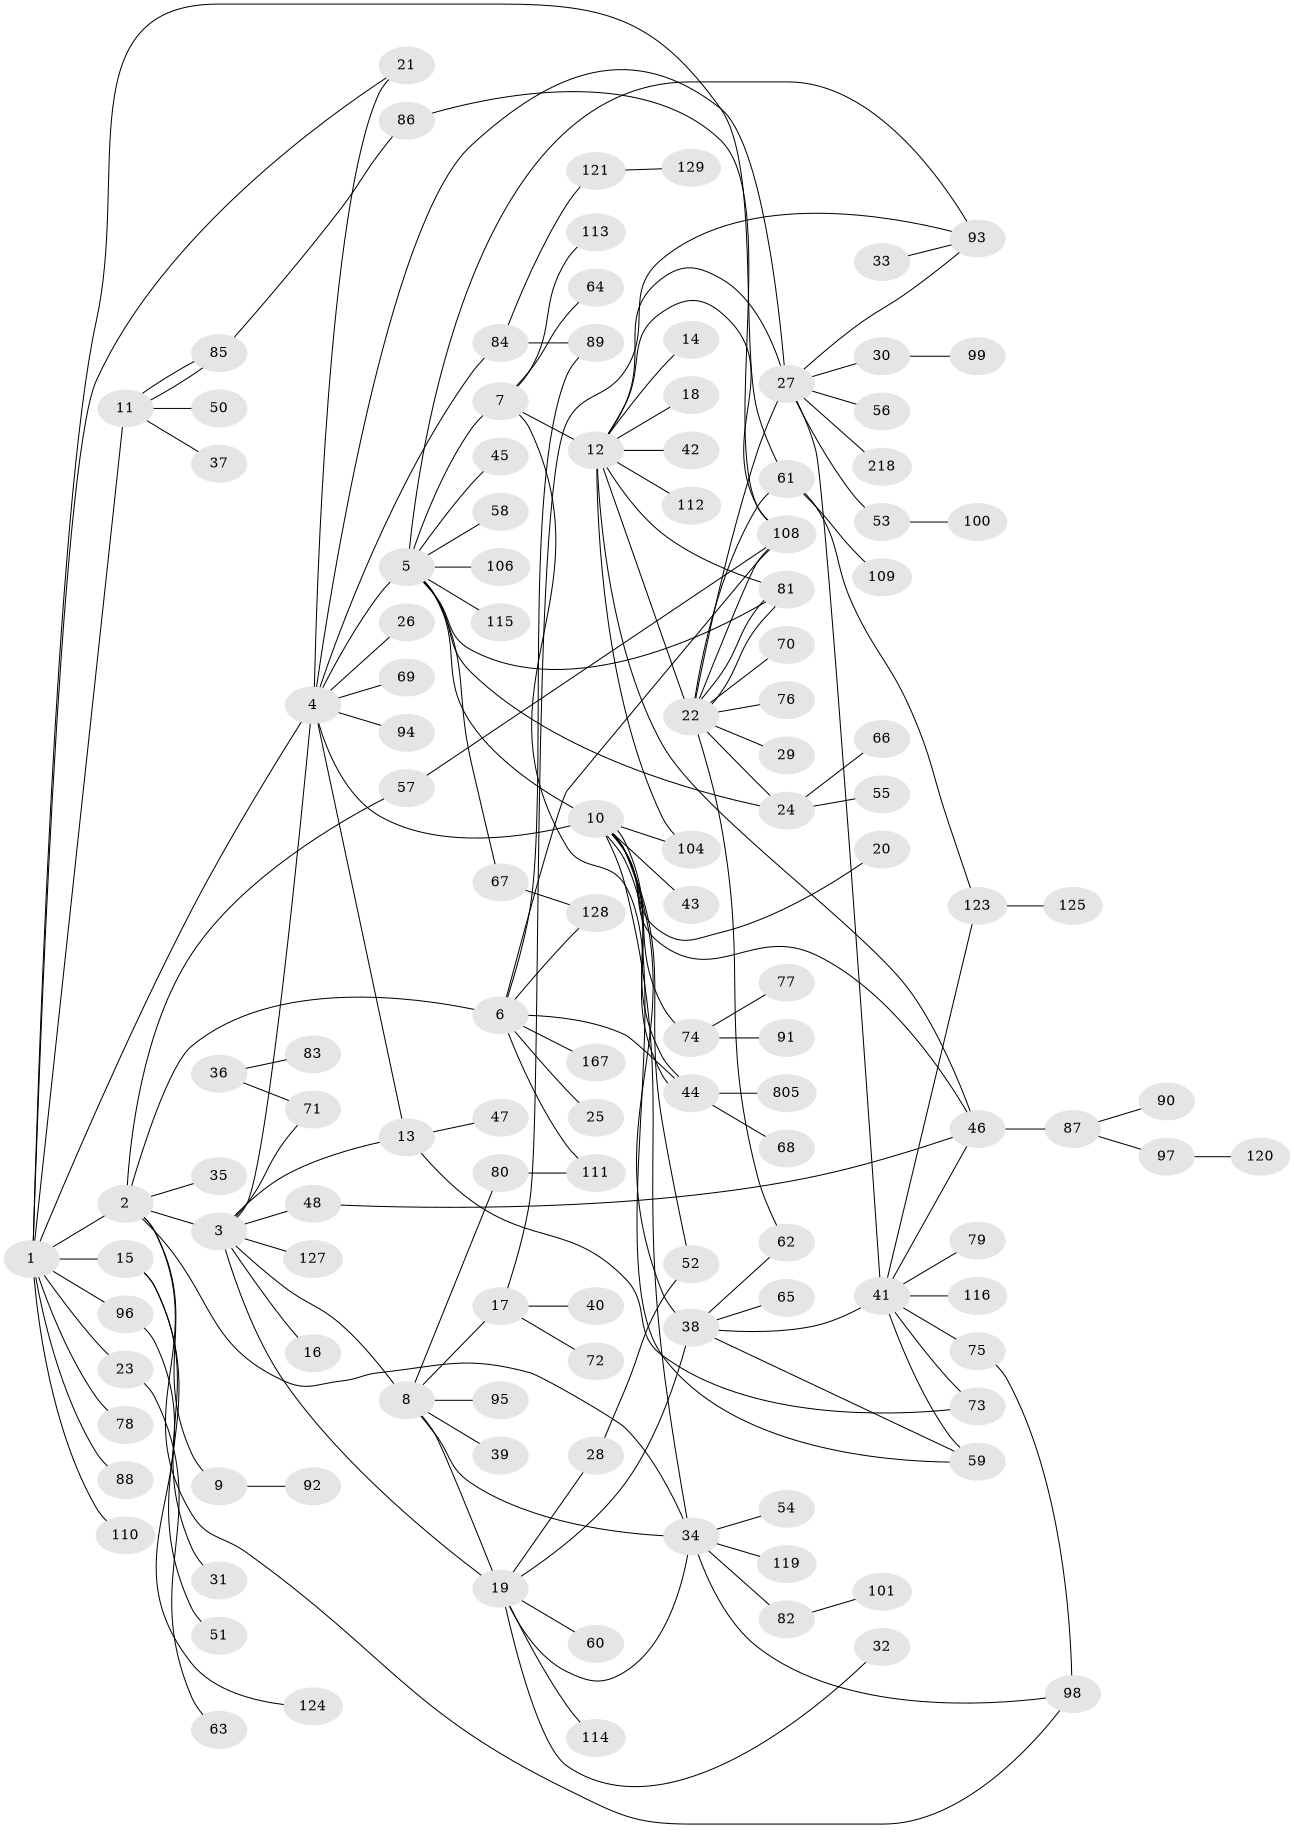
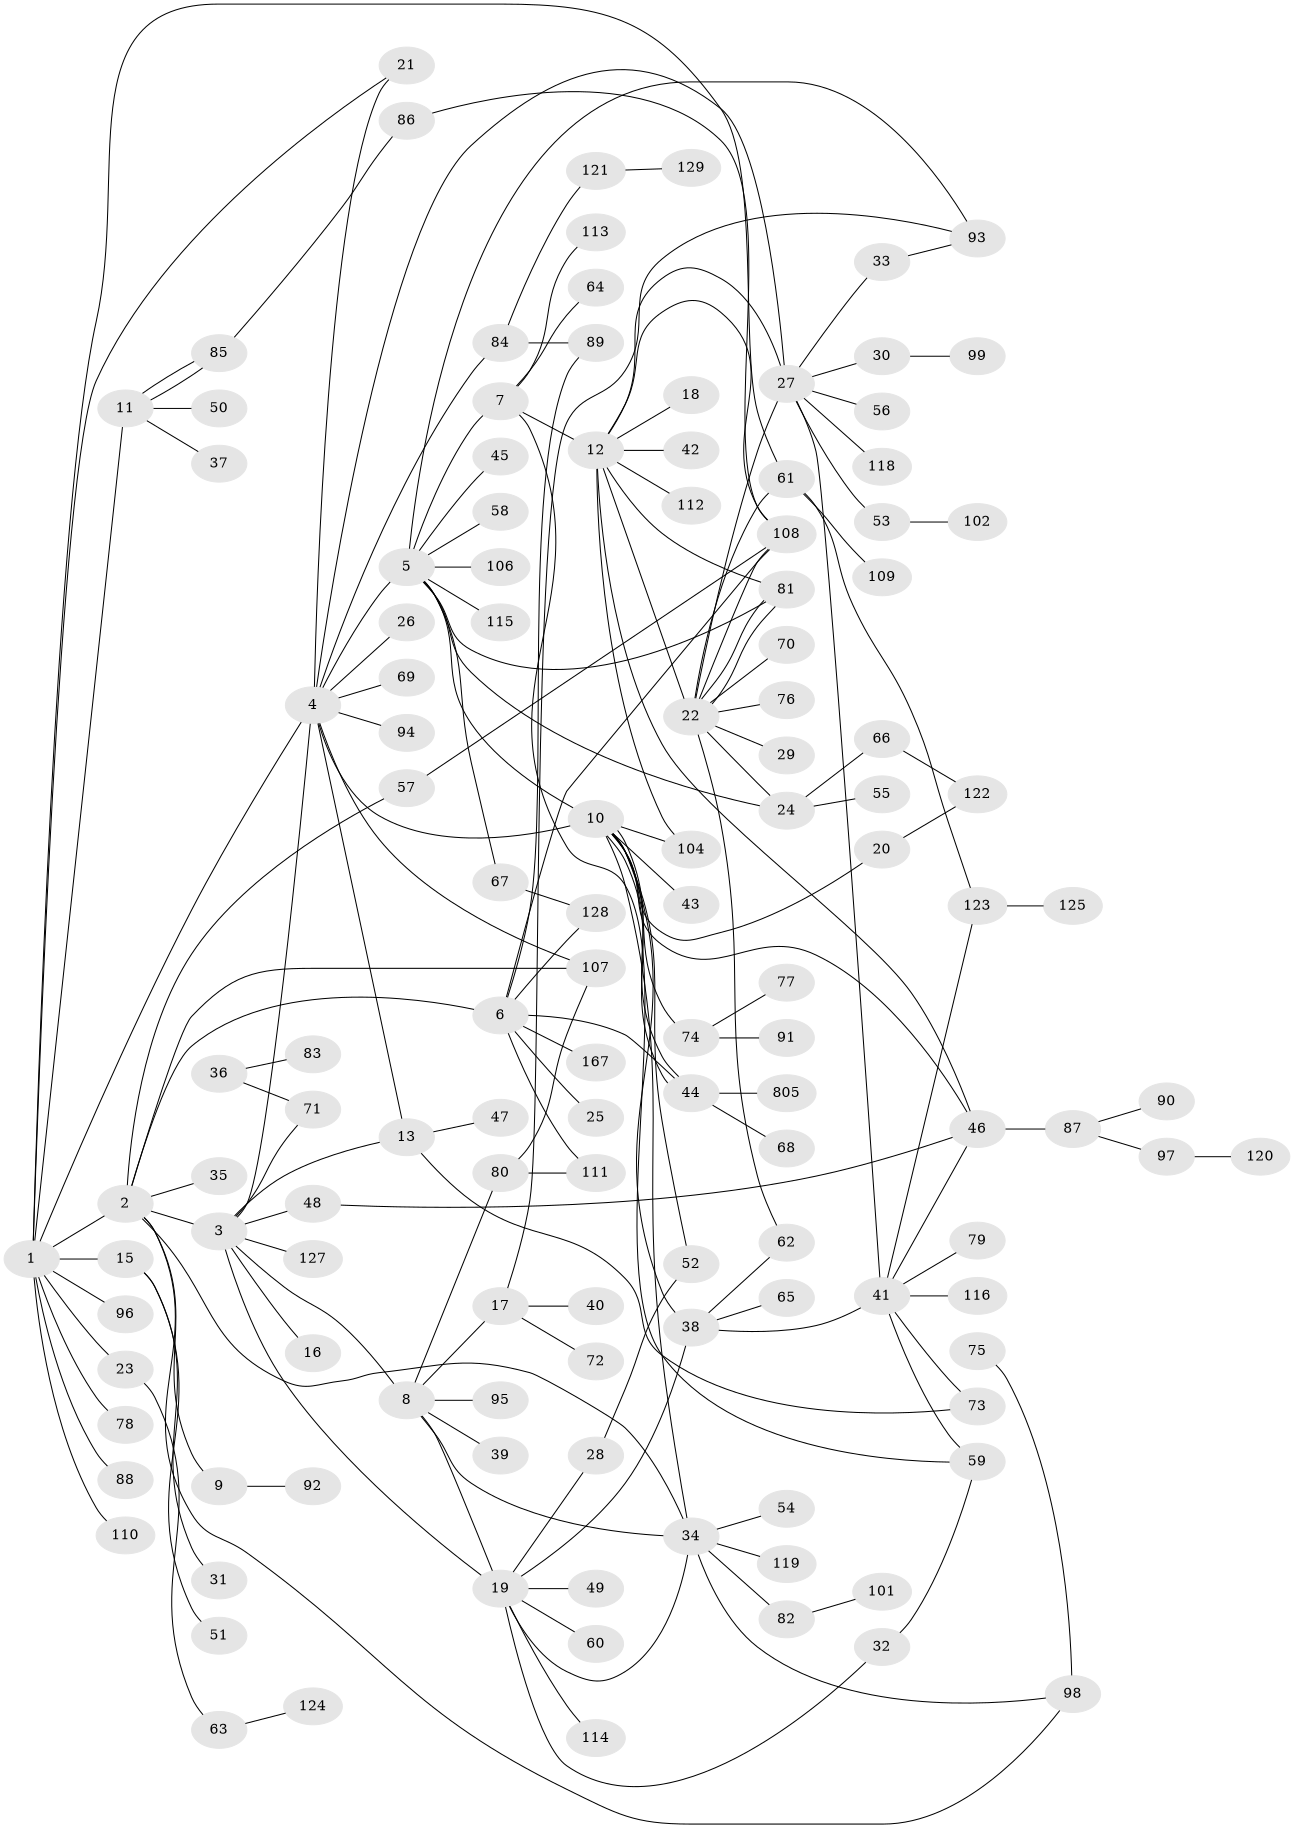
  graph {
    rankdir=LR
    node [color=gray90 style=filled]
    1
    2
    4
    11
    15
    21
    23
    61
    78
    88
    96
    110
    3
    6
    9
    34
    35
    57
    98
+   107
    13
    5
    10
    26
    27
    69
    84
    94
    37
    50
    85
    31
    51
    63
    123
    109
    124
    8
    16
    19
    48
    127
    71
    25
    44
    89
    108
    111
    n49 [label=167]
    128
    92
    54
    82
    119
    17
    39
    80
    95
    47
    73
    38
    28
    32
+   49
    60
    114
    36
    83
    46
    7
    24
    45
    58
    67
    81
    93
    106
    115
    20
    43
    52
    74
    104
    30
    33
    41
    53
    56
-   118 [label=218]
+   118
    121
    12
    59
    64
    113
    55
    66
    68
    n98 [label=805]
-   14
    18
    22
    42
    112
    40
    72
+   122
    62
    65
    87
    77
    91
    86
    29
    70
    76
    99
    75
    79
    116
-   102 [label=100]
+   102
    101
    125
    90
    97
    129
    120
    1 -- 2
    1 -- 4
    1 -- 11
    1 -- 15
    1 -- 21
    1 -- 23
    1 -- 61
    1 -- 78
    1 -- 88
    1 -- 96
    1 -- 110
    2 -- 3
    2 -- 6
    2 -- 9
    2 -- 34
    2 -- 35
    2 -- 57
    2 -- 98
+   2 -- 107
    4 -- 21
+   4 -- 107
    4 -- 13
    4 -- 5
    4 -- 10
    4 -- 26
    4 -- 27
    4 -- 69
    4 -- 84
    4 -- 94
    11 -- 37
    11 -- 50
    11 -- 85
    11 -- 85
    15 -- 31
    15 -- 51
    23 -- 63
    61 -- 123
    61 -- 109
-   96 -- 124
+   63 -- 124
    3 -- 4
    3 -- 13
    3 -- 8
    3 -- 16
    3 -- 19
    3 -- 48
    3 -- 127
    3 -- 71
    6 -- 25
    6 -- 44
    6 -- 89
    6 -- 108
    6 -- 111
    6 -- n49
    6 -- 128
    9 -- 92
    34 -- 98
    34 -- 54
    34 -- 82
    34 -- 119
    57 -- 108
    13 -- 47
    13 -- 73
    5 -- 10
    5 -- 7
    5 -- 24
    5 -- 45
    5 -- 58
    5 -- 67
    5 -- 81
    5 -- 93
    5 -- 106
    5 -- 115
    10 -- 34
    10 -- 44
    10 -- 44
    10 -- 38
    10 -- 46
    10 -- 20
    10 -- 43
    10 -- 52
    10 -- 74
    10 -- 104
    27 -- 30
-   27 -- 93
+   27 -- 33
    27 -- 41
    27 -- 53
    27 -- 56
    27 -- 118
    84 -- 89
    84 -- 121
    85 -- 86
    123 -- 125
    8 -- 34
    8 -- 19
    8 -- 17
    8 -- 39
    8 -- 80
    8 -- 95
    19 -- 34
    19 -- 38
    19 -- 28
    19 -- 32
+   19 -- 49
    19 -- 60
    19 -- 114
    48 -- 46
    44 -- 68
    44 -- n98
    82 -- 101
    17 -- 93
    17 -- 40
    17 -- 72
+   80 -- 107
    80 -- 111
    38 -- 41
-   38 -- 59
+   32 -- 59
    38 -- 62
    38 -- 65
    28 -- 52
    36 -- 71
    36 -- 83
    46 -- 87
    7 -- 12
    7 -- 59
    7 -- 64
    7 -- 113
    24 -- 55
    24 -- 66
    67 -- 128
+   20 -- 122
    74 -- 77
    74 -- 91
    30 -- 99
    33 -- 93
    41 -- 123
    41 -- 73
    41 -- 46
    41 -- 59
-   41 -- 75
    41 -- 79
    41 -- 116
    53 -- 102
    121 -- 129
    12 -- 27
    12 -- 108
    12 -- 46
    12 -- 81
    12 -- 104
-   12 -- 14
    12 -- 18
    12 -- 22
    12 -- 42
    12 -- 112
+   66 -- 122
    22 -- 61
    22 -- 27
    22 -- 108
    22 -- 24
    22 -- 81
    22 -- 81
    22 -- 62
    22 -- 29
    22 -- 70
    22 -- 76
    87 -- 90
    87 -- 97
    86 -- 108
    75 -- 98
    97 -- 120
  }
